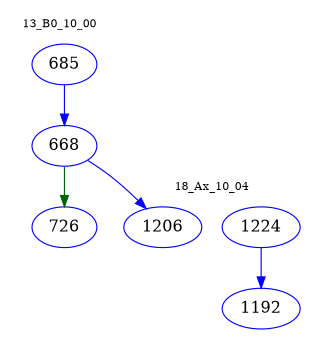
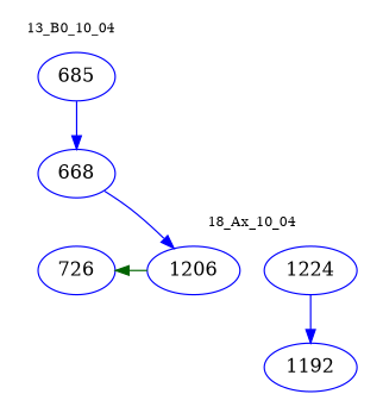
  digraph {
    node [color=blue]
    edge [color=blue]
    n1 [label=1224]
    n2 [label=1192]
    n3 [label=1206]
    n4 [label=685]
    n5 [label=668]
    n6 [label=726]
    subgraph cluster_1 {
      color=white
      fontsize=10
      label="18_Ax_10_04"
      n1
      n2
      n3
    }
    subgraph cluster_2 {
      color=white
      fontsize=10
-     label="13_B0_10_00"
+     label="13_B0_10_04"
      n4
      n5
      n6
    }
    n1 -> n2
    n4 -> n5
    n5 -> n3
-   n5 -> n6 [color=darkgreen]
+   n3 -> n6 [color=darkgreen]
  }
